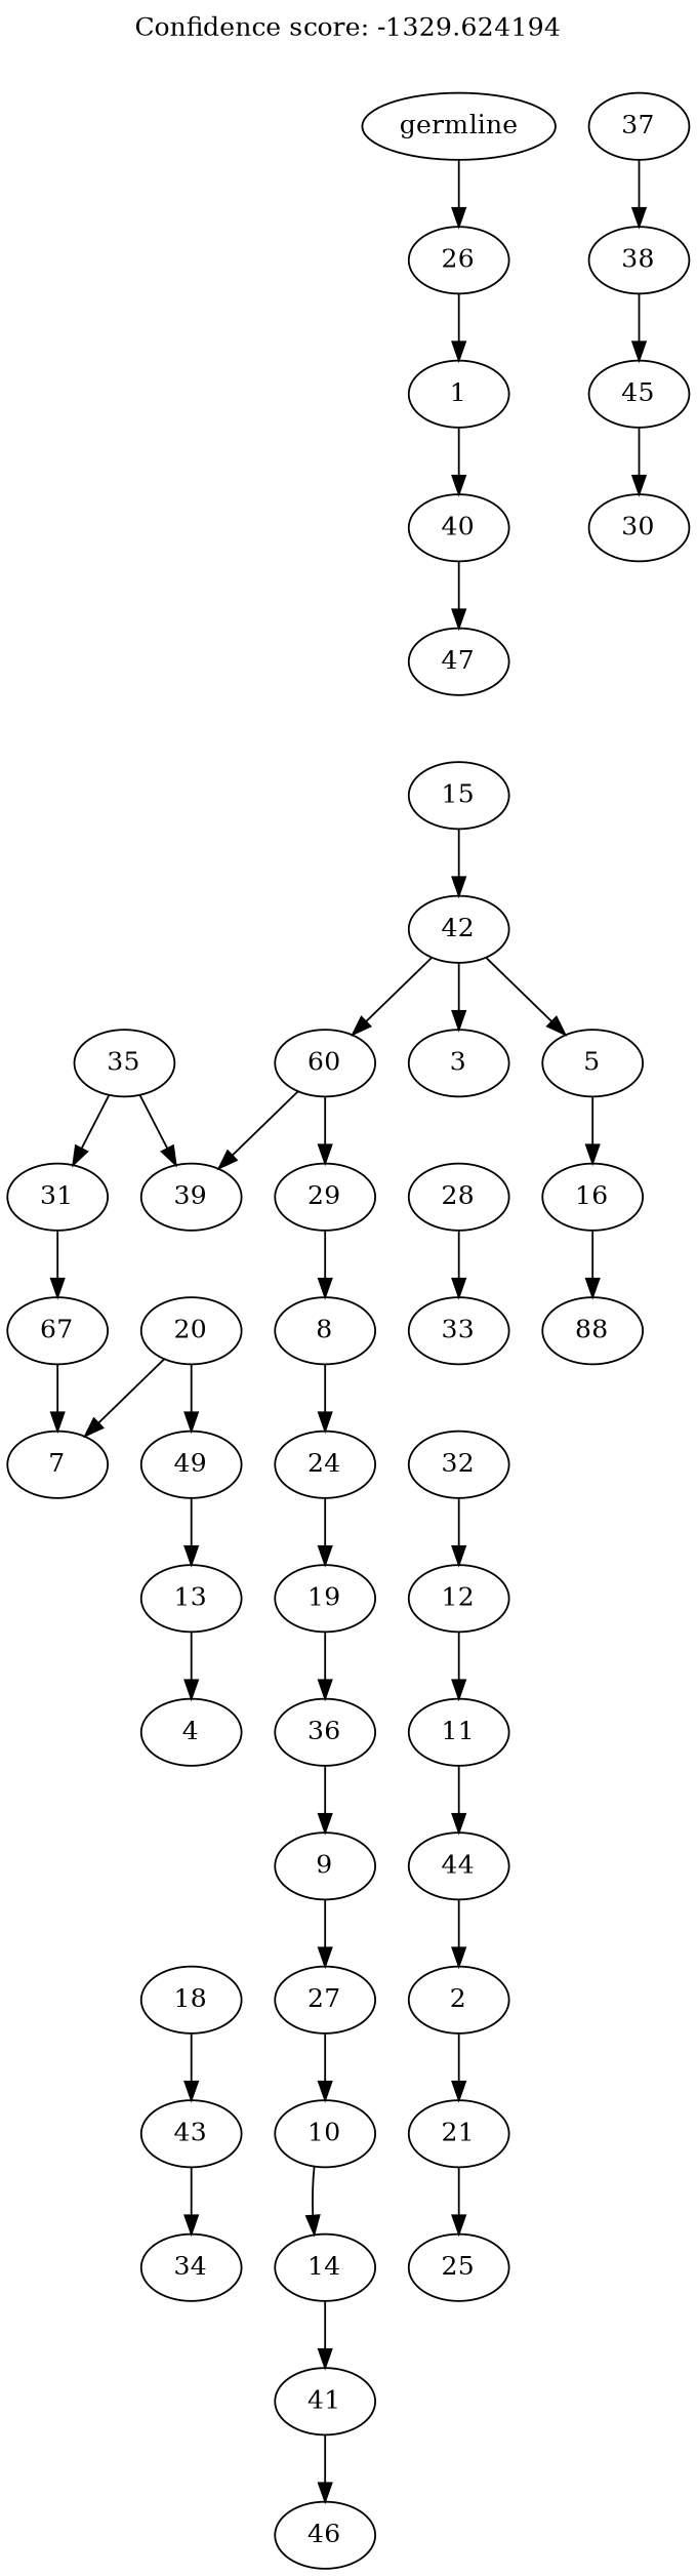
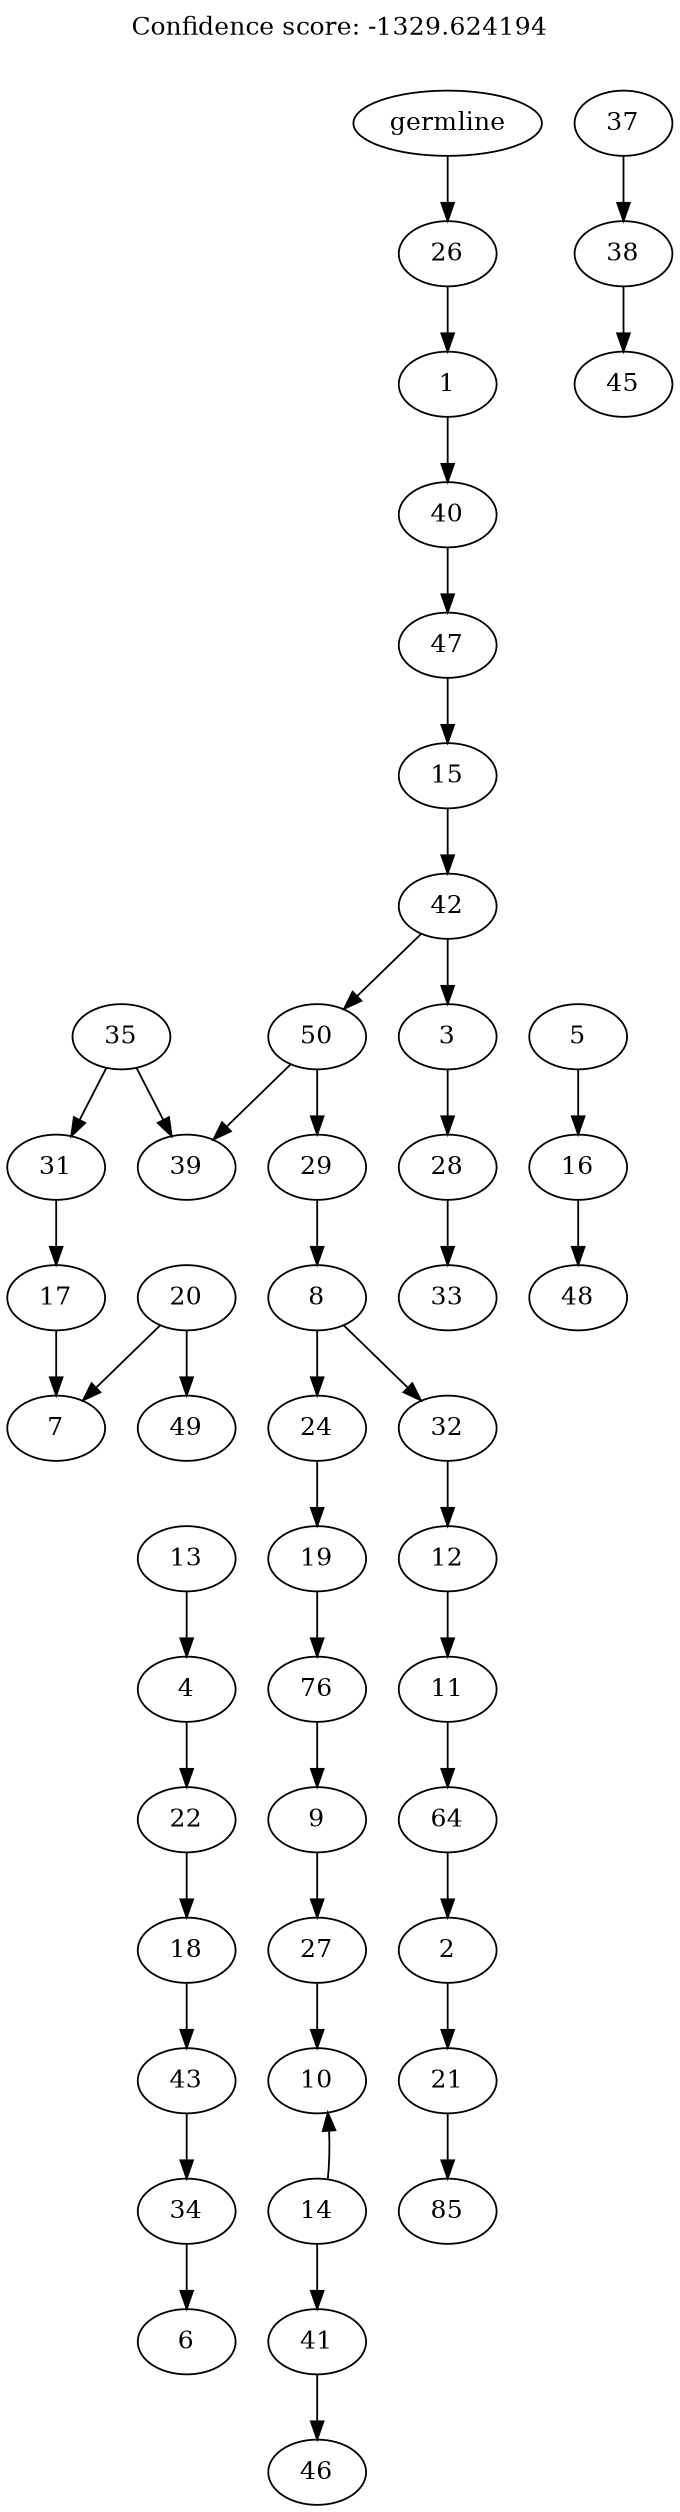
  digraph {
    label="Confidence score: -1329.624194"
    labelloc=t
    n1 [label=16]
-   n2 [label=88]
+   n2 [label=48]
    n3 [label=5]
    n4 [label=45]
-   n5 [label=30]
    n6 [label=38]
    n7 [label=37]
    n8 [label=33]
    n9 [label=28]
    n10 [label=3]
    n11 [label=41]
    n12 [label=46]
    n13 [label=14]
    n14 [label=10]
    n15 [label=27]
    n16 [label=9]
-   n17 [label=36]
+   n17 [label=76]
    n18 [label=19]
    n19 [label=24]
    n20 [label=21]
-   n21 [label=25]
+   n21 [label=85]
    n22 [label=2]
-   n23 [label=44]
+   n23 [label=64]
    n24 [label=11]
    n25 [label=12]
    n26 [label=32]
    n27 [label=8]
    n28 [label=29]
    n29 [label=34]
+   n30 [label=6]
    n31 [label=43]
    n32 [label=18]
+   n33 [label=22]
    n34 [label=4]
    n35 [label=13]
    n36 [label=49]
    n37 [label=20]
    n38 [label=7]
-   n39 [label=67]
+   n39 [label=17]
    n40 [label=31]
    n41 [label=35]
    n42 [label=39]
-   n43 [label=60]
+   n43 [label=50]
    n44 [label=42]
    n45 [label=15]
    n46 [label=47]
    n47 [label=40]
    n48 [label=1]
    n49 [label=26]
    n50 [label=germline]
    n1 -> n2
    n3 -> n1
-   n4 -> n5
    n6 -> n4
    n7 -> n6
    n9 -> n8
+   n10 -> n9
    n11 -> n12
    n13 -> n11
-   n14 -> n13
+   n13 -> n14
    n15 -> n14
    n16 -> n15
    n17 -> n16
    n18 -> n17
    n19 -> n18
    n20 -> n21
    n22 -> n20
    n23 -> n22
    n24 -> n23
    n25 -> n24
    n26 -> n25
    n27 -> n19
+   n27 -> n26
    n28 -> n27
+   n29 -> n30
    n31 -> n29
    n32 -> n31
+   n33 -> n32
+   n34 -> n33
    n35 -> n34
-   n36 -> n35
    n37 -> n36
    n37 -> n38
    n39 -> n38
    n40 -> n39
    n41 -> n40
    n41 -> n42
    n43 -> n28
    n43 -> n42
-   n44 -> n3
    n44 -> n10
    n44 -> n43
    n45 -> n44
+   n46 -> n45
    n47 -> n46
    n48 -> n47
    n49 -> n48
    n50 -> n49
  }
